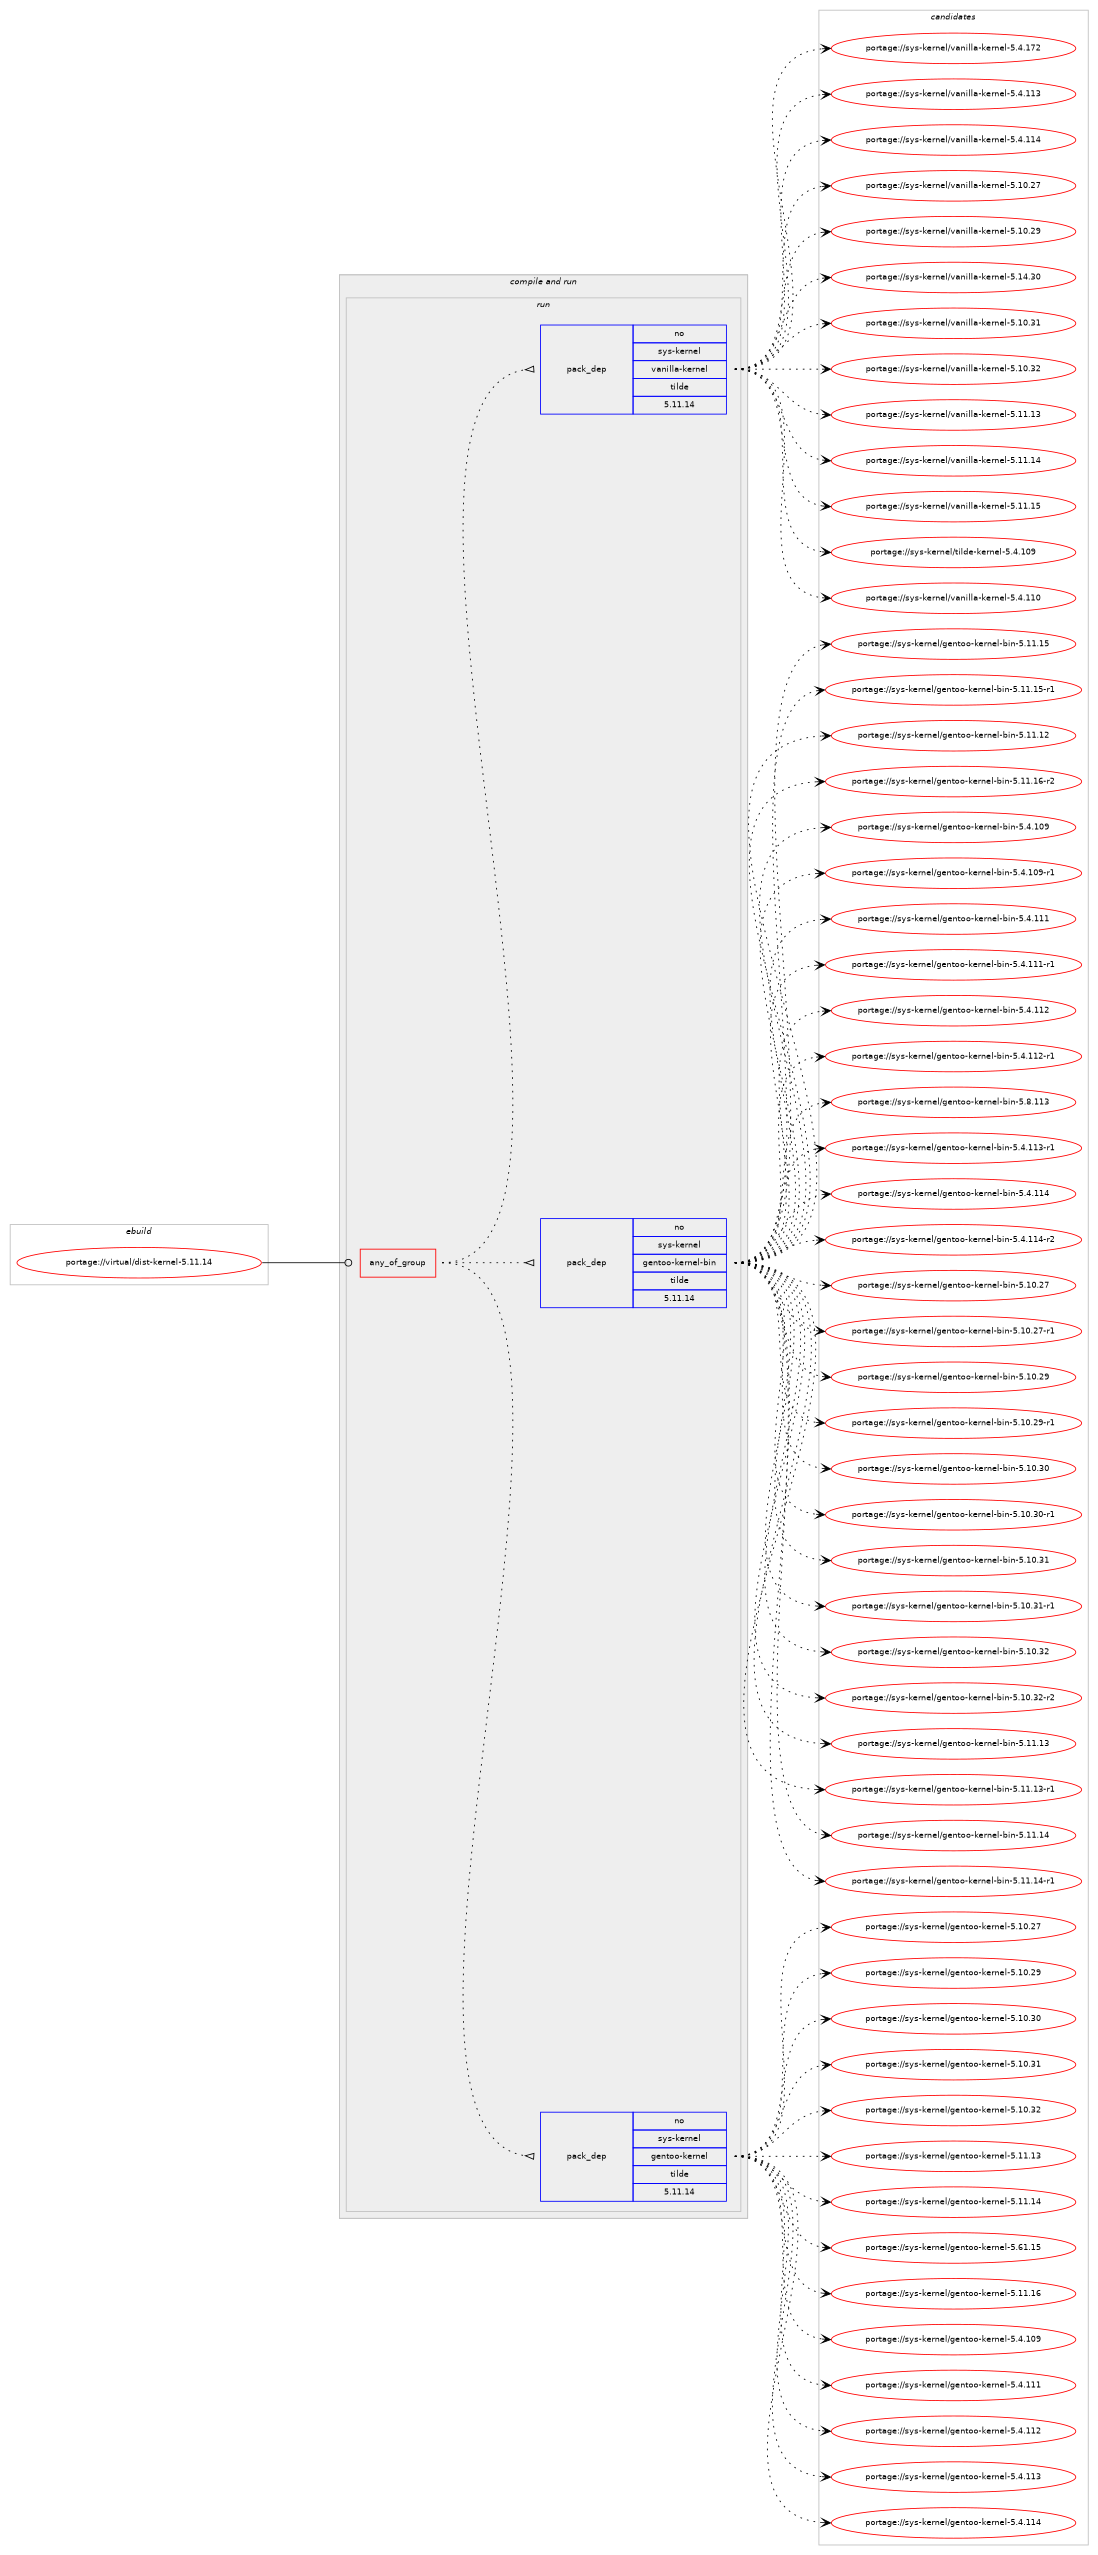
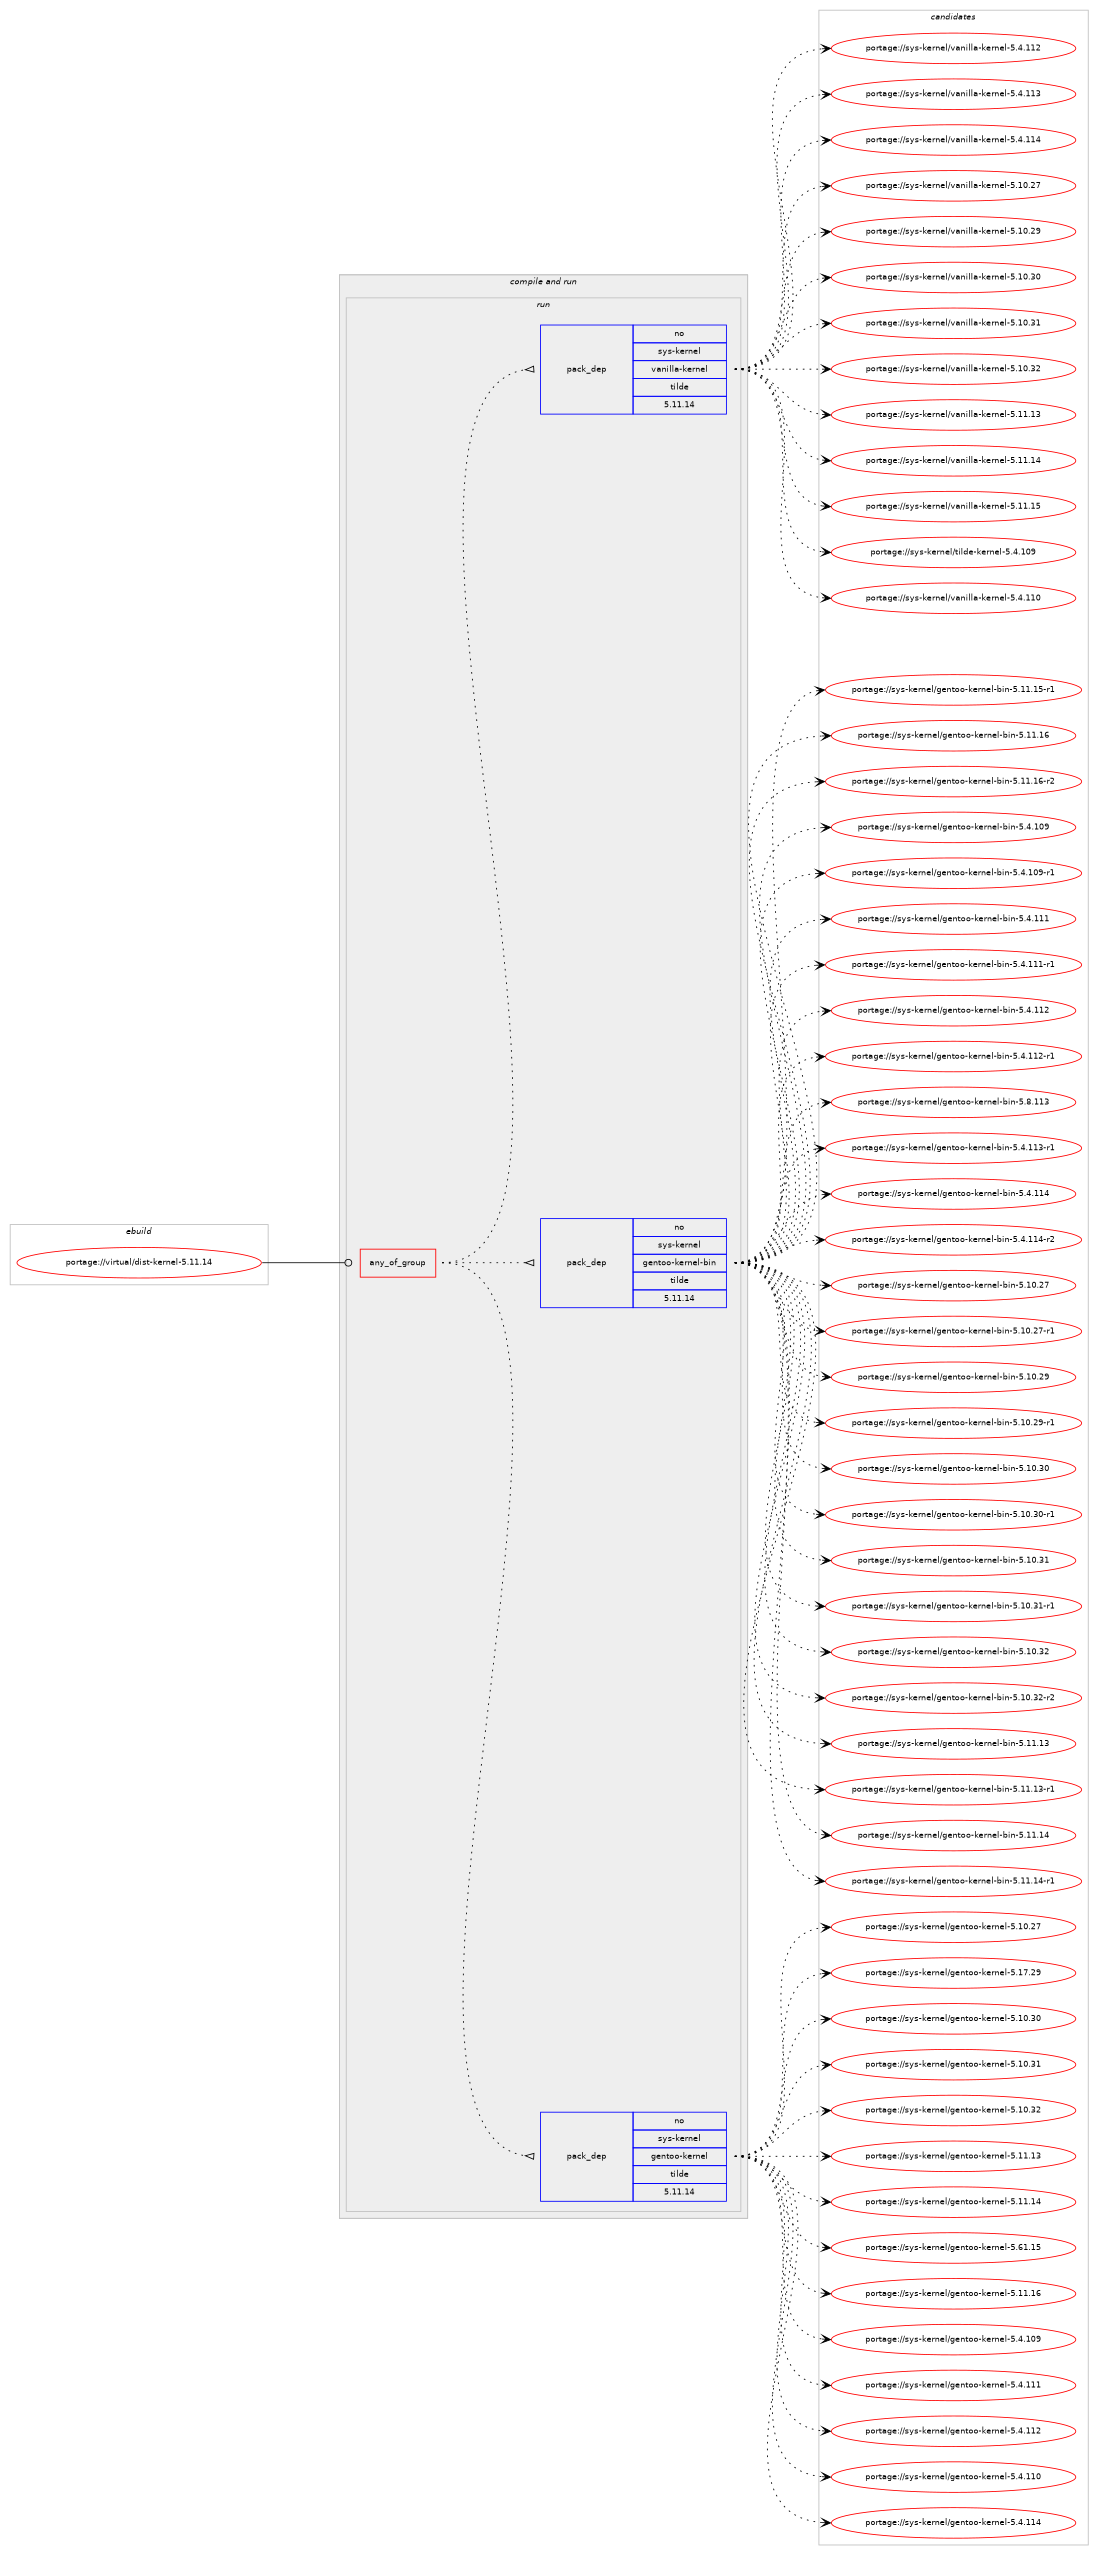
  digraph {
    compound=true
    concentrate=true
    fontname=Helvetica
    fontsize=10
    newrank=true
    rankdir=LR
    ranksep=1.5
    node [color=red fontname=Helvetica fontsize=10]
    edge [arrowhead=vee headport=w style=dotted tailport=e weight=100]
    n1 [label="portage://virtual/dist-kernel-5.11.14" width=4]
    n2 [color=blue label=<<TABLE BORDER="0" CELLBORDER="1" CELLSPACING="0" CELLPADDING="4" WIDTH="220"><TR><TD ROWSPAN="6" CELLPADDING="30">pack_dep</TD></TR><TR><TD WIDTH="110">no</TD></TR><TR><TD>sys-kernel</TD></TR><TR><TD>gentoo-kernel</TD></TR><TR><TD>tilde</TD></TR><TR><TD>5.11.14</TD></TR></TABLE>> shape=none]
    n3 [color=blue label=<<TABLE BORDER="0" CELLBORDER="1" CELLSPACING="0" CELLPADDING="4" WIDTH="220"><TR><TD ROWSPAN="6" CELLPADDING="30">pack_dep</TD></TR><TR><TD WIDTH="110">no</TD></TR><TR><TD>sys-kernel</TD></TR><TR><TD>gentoo-kernel-bin</TD></TR><TR><TD>tilde</TD></TR><TR><TD>5.11.14</TD></TR></TABLE>> shape=none]
    n4 [color=blue label=<<TABLE BORDER="0" CELLBORDER="1" CELLSPACING="0" CELLPADDING="4" WIDTH="220"><TR><TD ROWSPAN="6" CELLPADDING="30">pack_dep</TD></TR><TR><TD WIDTH="110">no</TD></TR><TR><TD>sys-kernel</TD></TR><TR><TD>vanilla-kernel</TD></TR><TR><TD>tilde</TD></TR><TR><TD>5.11.14</TD></TR></TABLE>> shape=none]
    n5 [label=<<TABLE BORDER="0" CELLBORDER="1" CELLSPACING="0" CELLPADDING="4"><TR><TD CELLPADDING="10">any_of_group</TD></TR></TABLE>> shape=none]
    n6 [label="portage://sys-kernel/gentoo-kernel-5.10.27" width=4]
-   n7 [label="portage://sys-kernel/gentoo-kernel-5.10.29" width=4]
+   n7 [label="portage://sys-kernel/gentoo-kernel-5.17.29" width=4]
    n8 [label="portage://sys-kernel/gentoo-kernel-5.10.30" width=4]
    n9 [label="portage://sys-kernel/gentoo-kernel-5.10.31" width=4]
    n10 [label="portage://sys-kernel/gentoo-kernel-5.10.32" width=4]
    n11 [label="portage://sys-kernel/gentoo-kernel-5.11.13" width=4]
    n12 [label="portage://sys-kernel/gentoo-kernel-5.11.14" width=4]
    n13 [label="portage://sys-kernel/gentoo-kernel-5.61.15" width=4]
    n14 [label="portage://sys-kernel/gentoo-kernel-5.11.16" width=4]
    n15 [label="portage://sys-kernel/gentoo-kernel-5.4.109" width=4]
    n16 [label="portage://sys-kernel/gentoo-kernel-5.4.111" width=4]
    n17 [label="portage://sys-kernel/gentoo-kernel-5.4.112" width=4]
-   n18 [label="portage://sys-kernel/gentoo-kernel-5.4.113" width=4]
+   n18 [label="portage://sys-kernel/gentoo-kernel-5.4.110" width=4]
    n19 [label="portage://sys-kernel/gentoo-kernel-5.4.114" width=4]
    n20 [label="portage://sys-kernel/gentoo-kernel-bin-5.10.27" width=4]
    n21 [label="portage://sys-kernel/gentoo-kernel-bin-5.10.27-r1" width=4]
    n22 [label="portage://sys-kernel/gentoo-kernel-bin-5.10.29" width=4]
    n23 [label="portage://sys-kernel/gentoo-kernel-bin-5.10.29-r1" width=4]
    n24 [label="portage://sys-kernel/gentoo-kernel-bin-5.10.30" width=4]
    n25 [label="portage://sys-kernel/gentoo-kernel-bin-5.10.30-r1" width=4]
    n26 [label="portage://sys-kernel/gentoo-kernel-bin-5.10.31" width=4]
    n27 [label="portage://sys-kernel/gentoo-kernel-bin-5.10.31-r1" width=4]
    n28 [label="portage://sys-kernel/gentoo-kernel-bin-5.10.32" width=4]
    n29 [label="portage://sys-kernel/gentoo-kernel-bin-5.10.32-r2" width=4]
    n30 [label="portage://sys-kernel/gentoo-kernel-bin-5.11.13" width=4]
    n31 [label="portage://sys-kernel/gentoo-kernel-bin-5.11.13-r1" width=4]
    n32 [label="portage://sys-kernel/gentoo-kernel-bin-5.11.14" width=4]
    n33 [label="portage://sys-kernel/gentoo-kernel-bin-5.11.14-r1" width=4]
-   n34 [label="portage://sys-kernel/gentoo-kernel-bin-5.11.15" width=4]
    n35 [label="portage://sys-kernel/gentoo-kernel-bin-5.11.15-r1" width=4]
-   n36 [label="portage://sys-kernel/gentoo-kernel-bin-5.11.12" width=4]
+   n36 [label="portage://sys-kernel/gentoo-kernel-bin-5.11.16" width=4]
    n37 [label="portage://sys-kernel/gentoo-kernel-bin-5.11.16-r2" width=4]
    n38 [label="portage://sys-kernel/gentoo-kernel-bin-5.4.109" width=4]
    n39 [label="portage://sys-kernel/gentoo-kernel-bin-5.4.109-r1" width=4]
    n40 [label="portage://sys-kernel/gentoo-kernel-bin-5.4.111" width=4]
    n41 [label="portage://sys-kernel/gentoo-kernel-bin-5.4.111-r1" width=4]
    n42 [label="portage://sys-kernel/gentoo-kernel-bin-5.4.112" width=4]
    n43 [label="portage://sys-kernel/gentoo-kernel-bin-5.4.112-r1" width=4]
    n44 [label="portage://sys-kernel/gentoo-kernel-bin-5.8.113" width=4]
    n45 [label="portage://sys-kernel/gentoo-kernel-bin-5.4.113-r1" width=4]
    n46 [label="portage://sys-kernel/gentoo-kernel-bin-5.4.114" width=4]
    n47 [label="portage://sys-kernel/gentoo-kernel-bin-5.4.114-r2" width=4]
    n48 [label="portage://sys-kernel/vanilla-kernel-5.10.27" width=4]
    n49 [label="portage://sys-kernel/vanilla-kernel-5.10.29" width=4]
-   n50 [label="portage://sys-kernel/vanilla-kernel-5.14.30" width=4]
+   n50 [label="portage://sys-kernel/vanilla-kernel-5.10.30" width=4]
    n51 [label="portage://sys-kernel/vanilla-kernel-5.10.31" width=4]
    n52 [label="portage://sys-kernel/vanilla-kernel-5.10.32" width=4]
    n53 [label="portage://sys-kernel/vanilla-kernel-5.11.13" width=4]
    n54 [label="portage://sys-kernel/vanilla-kernel-5.11.14" width=4]
    n55 [label="portage://sys-kernel/vanilla-kernel-5.11.15" width=4]
    n56 [label="portage://sys-kernel/tilde-kernel-5.4.109" width=4]
    n57 [label="portage://sys-kernel/vanilla-kernel-5.4.110" width=4]
-   n58 [label="portage://sys-kernel/vanilla-kernel-5.4.172" width=4]
+   n58 [label="portage://sys-kernel/vanilla-kernel-5.4.112" width=4]
    n59 [label="portage://sys-kernel/vanilla-kernel-5.4.113" width=4]
    n60 [label="portage://sys-kernel/vanilla-kernel-5.4.114" width=4]
    subgraph cluster_1 {
      color=gray
      label=<<i>ebuild</i>>
      rank=same
      n1
    }
    subgraph cluster_2 {
      color=gray
      label=<<i>dependencies</i>>
      subgraph cluster_3 {
        color=gray
        fillcolor="#eeeeee"
        label=<<i>compile</i>>
        style=filled
      }
      subgraph cluster_4 {
        color=gray
        fillcolor="#eeeeee"
        label=<<i>compile and run</i>>
        style=filled
      }
      subgraph cluster_5 {
        color=gray
        fillcolor="#eeeeee"
        label=<<i>run</i>>
        style=filled
        subgraph sub_6 {
          color=gray
          fillcolor="#eeeeee"
          label=<<i>run</i>>
          style=filled
          n5
          subgraph sub_7 {
            color=gray
            fillcolor="#eeeeee"
            label=<<i>run</i>>
            style=filled
            n2
          }
          subgraph sub_8 {
            color=gray
            fillcolor="#eeeeee"
            label=<<i>run</i>>
            style=filled
            n3
          }
          subgraph sub_9 {
            color=gray
            fillcolor="#eeeeee"
            label=<<i>run</i>>
            style=filled
            n4
          }
        }
      }
    }
    subgraph cluster_10 {
      color=gray
      label=<<i>candidates</i>>
      rank=same
      subgraph sub_11 {
        color=black
        label=<<i>candidates</i>>
        nodesep=1
        rank=same
        n6
        n7
        n8
        n9
        n10
        n11
        n12
        n13
        n14
        n15
        n16
        n17
        n18
        n19
      }
      subgraph sub_12 {
        color=black
        label=<<i>candidates</i>>
        nodesep=1
        rank=same
        n20
        n21
        n22
        n23
        n24
        n25
        n26
        n27
        n28
        n29
        n30
        n31
        n32
        n33
-       n34
        n35
        n36
        n37
        n38
        n39
        n40
        n41
        n42
        n43
        n44
        n45
        n46
        n47
      }
      subgraph sub_13 {
        color=black
        label=<<i>candidates</i>>
        nodesep=1
        rank=same
        n48
        n49
        n50
        n51
        n52
        n53
        n54
        n55
        n56
        n57
        n58
        n59
        n60
      }
    }
    n1 -> n5 [arrowhead=odot style=solid weight=20]
    n2 -> n6
    n2 -> n7
    n2 -> n8
    n2 -> n9
    n2 -> n10
    n2 -> n11
    n2 -> n12
    n2 -> n13
    n2 -> n14
    n2 -> n15
    n2 -> n16
    n2 -> n17
    n2 -> n18
    n2 -> n19
    n3 -> n20
    n3 -> n21
    n3 -> n22
    n3 -> n23
    n3 -> n24
    n3 -> n25
    n3 -> n26
    n3 -> n27
    n3 -> n28
    n3 -> n29
    n3 -> n30
    n3 -> n31
    n3 -> n32
    n3 -> n33
-   n3 -> n34
    n3 -> n35
    n3 -> n36
    n3 -> n37
    n3 -> n38
    n3 -> n39
    n3 -> n40
    n3 -> n41
    n3 -> n42
    n3 -> n43
    n3 -> n44
    n3 -> n45
    n3 -> n46
    n3 -> n47
    n4 -> n48
    n4 -> n49
    n4 -> n50
    n4 -> n51
    n4 -> n52
    n4 -> n53
    n4 -> n54
    n4 -> n55
    n4 -> n56
    n4 -> n57
    n4 -> n58
    n4 -> n59
    n4 -> n60
    n5 -> n2 [arrowhead=oinv weight=20]
    n5 -> n3 [arrowhead=oinv weight=20]
    n5 -> n4 [arrowhead=oinv weight=20]
  }
